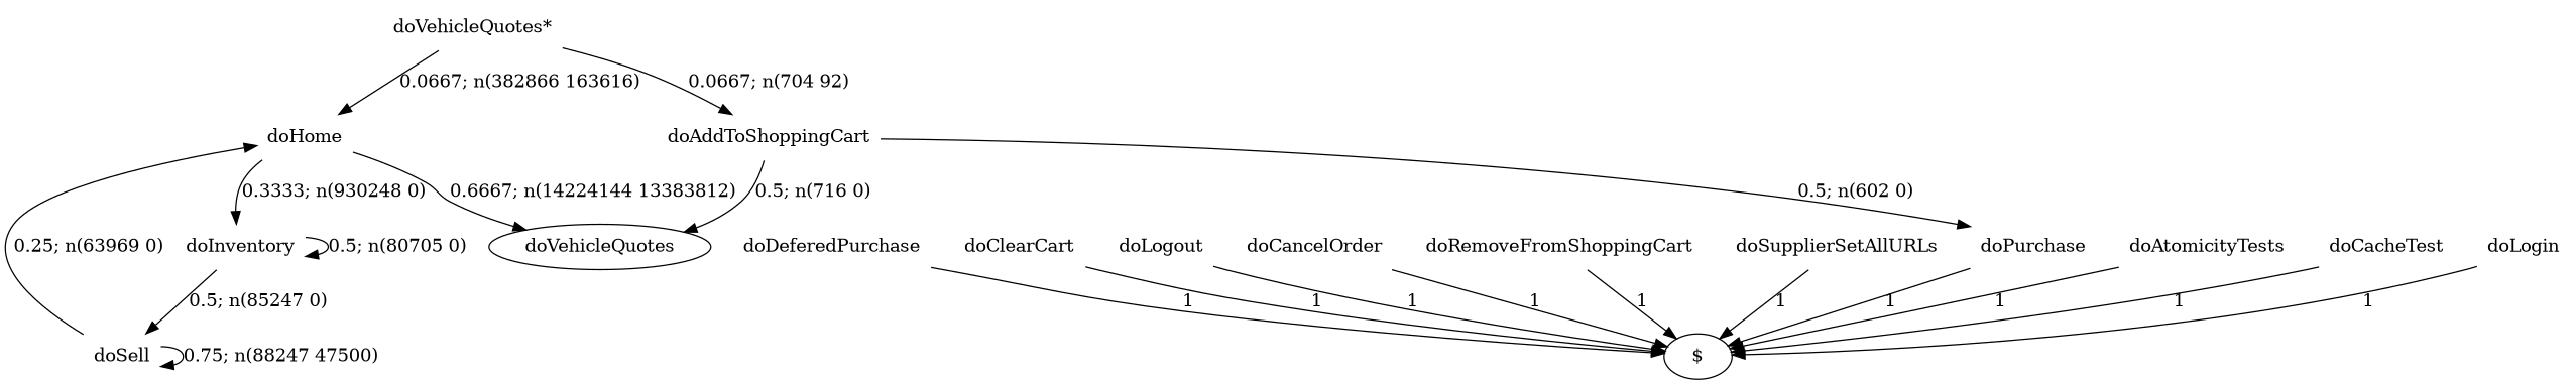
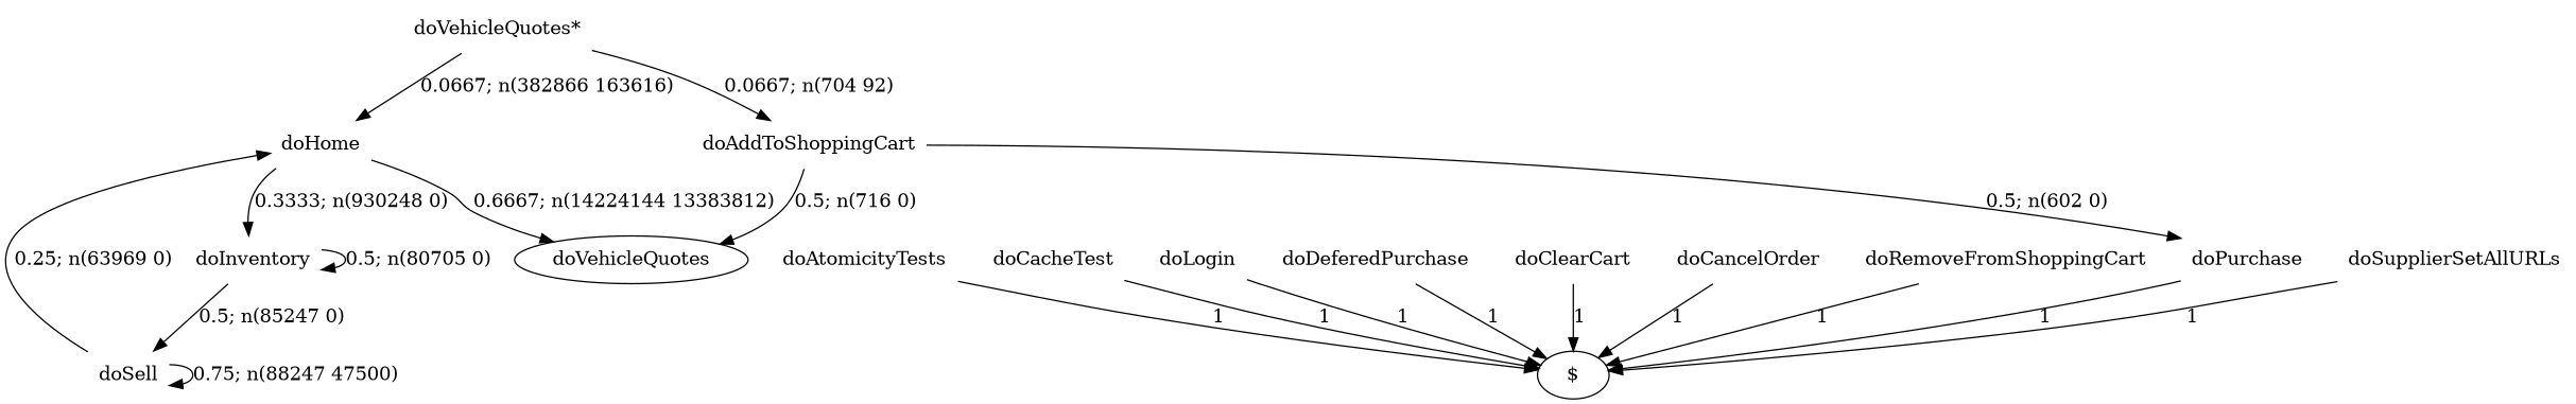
  digraph {
    node [shape=none]
    edge [style=solid]
    n1 [label="doVehicleQuotes*"]
    n2 [label=doAddToShoppingCart]
    n3 [label=doHome]
    doVehicleQuotes [shape=""]
    n5 [label=doPurchase]
    n6 [label=doInventory]
    n7 [label=doSupplierSetAllURLs]
    "$" [shape=""]
    n9 [label=doAtomicityTests]
    n10 [label=doCacheTest]
    n11 [label=doLogin]
    n12 [label=doDeferedPurchase]
    n13 [label=doSell]
    n14 [label=doClearCart]
-   n15 [label=doLogout]
    n16 [label=doCancelOrder]
    n17 [label=doRemoveFromShoppingCart]
    n1 -> n2 [label="0.0667; n(704 92)"]
    n1 -> n3 [label="0.0667; n(382866 163616)"]
    n2 -> doVehicleQuotes [label="0.5; n(716 0)"]
    n2 -> n5 [label="0.5; n(602 0)"]
    n3 -> doVehicleQuotes [label="0.6667; n(14224144 13383812)"]
    n3 -> n6 [label="0.3333; n(930248 0)"]
    n5 -> "$" [label=1]
    n6 -> n6 [label="0.5; n(80705 0)"]
    n6 -> n13 [label="0.5; n(85247 0)"]
    n7 -> "$" [label=1]
    n9 -> "$" [label=1]
    n10 -> "$" [label=1]
    n11 -> "$" [label=1]
    n12 -> "$" [label=1]
    n13 -> n3 [label="0.25; n(63969 0)"]
    n13 -> n13 [label="0.75; n(88247 47500)"]
    n14 -> "$" [label=1]
-   n15 -> "$" [label=1]
    n16 -> "$" [label=1]
    n17 -> "$" [label=1]
  }
